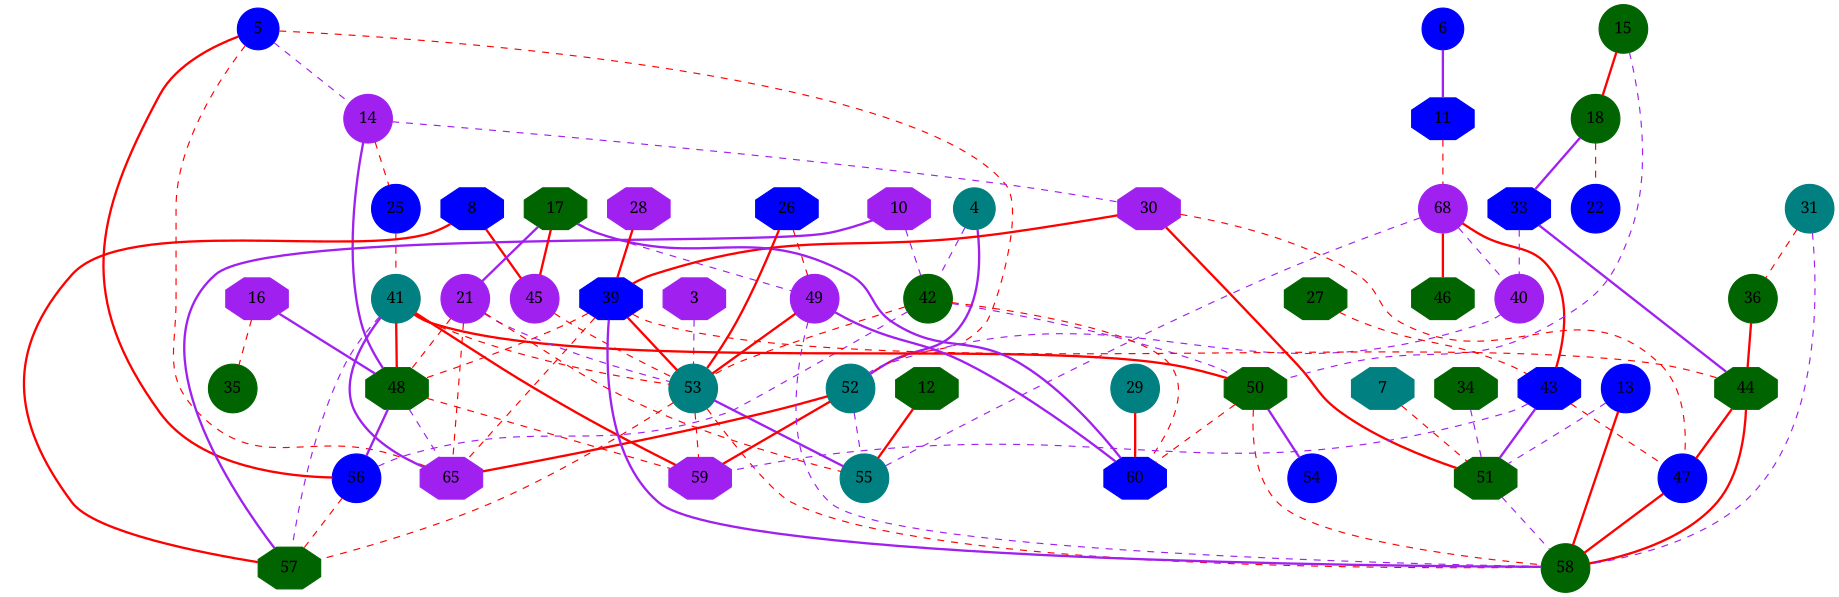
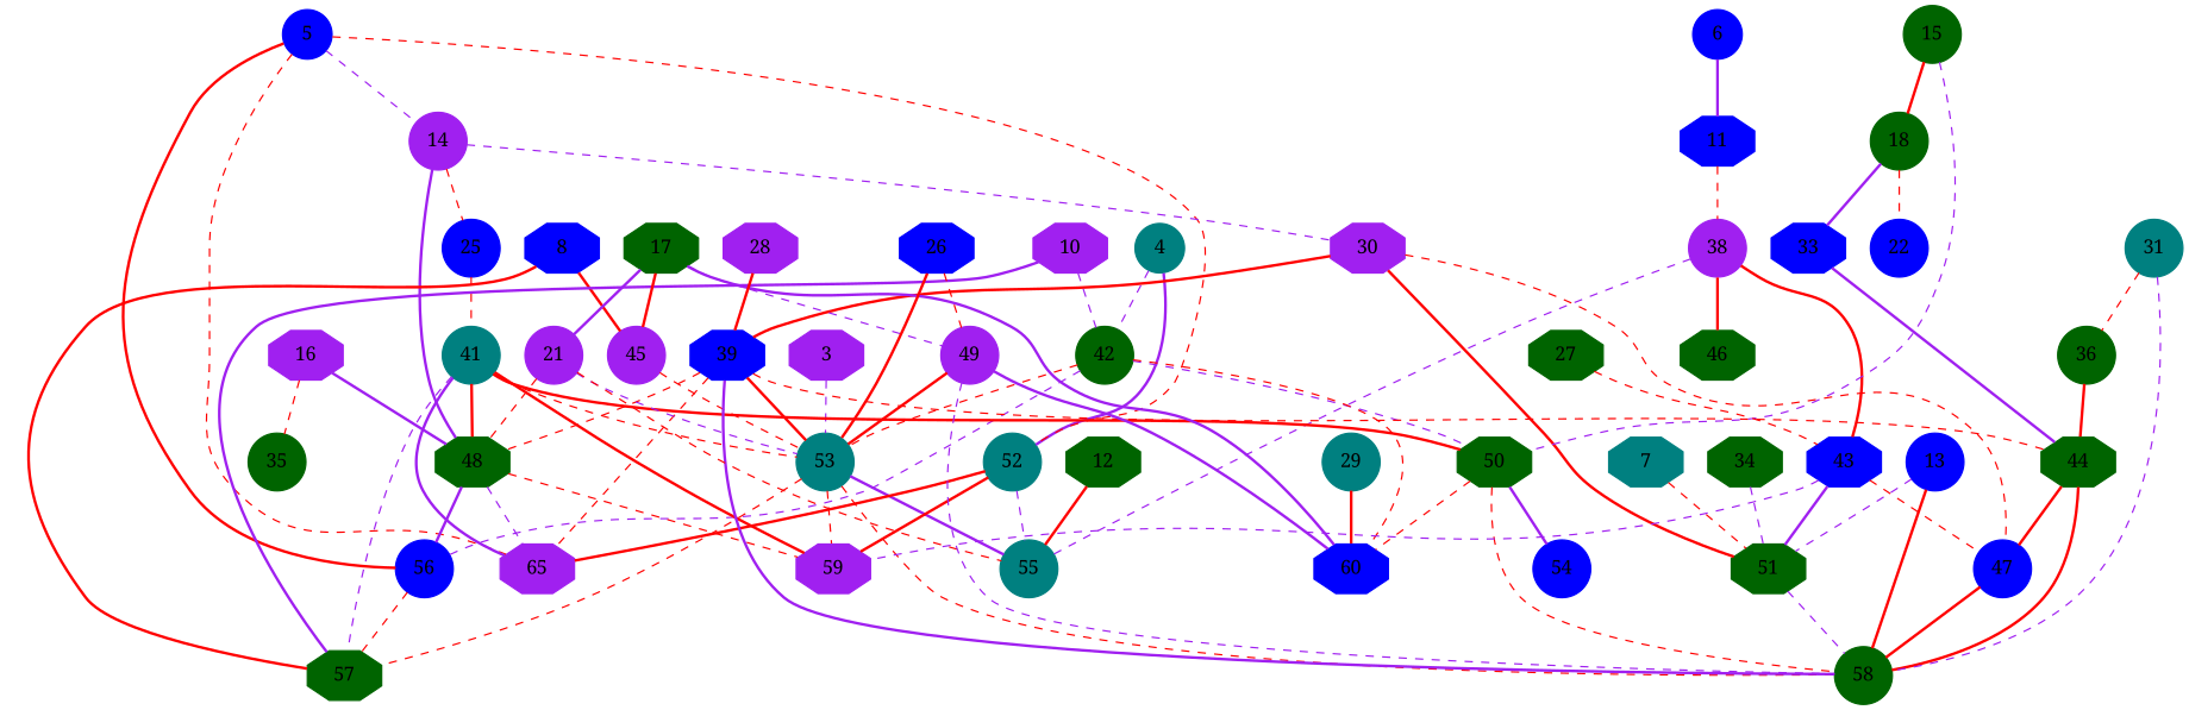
  graph {
    fontname="Noto Serif"
    node [color=darkgreen fontname="Noto Serif" shape=circle style=filled]
    edge [color=red fontname="Noto Serif" style=dashed weight=1.0]
    3 [color=purple shape=octagon]
    53 [color=teal]
    57 [shape=octagon]
    55 [color=teal]
    58
    59 [color=purple shape=octagon]
    4 [color=teal]
    42
    52 [color=teal]
    56 [color=blue]
    50 [shape=octagon]
    60 [color=blue shape=octagon]
    n13 [color=purple label=65 shape=octagon]
    5 [color=blue]
    14 [color=purple]
    25 [color=blue]
    30 [color=purple shape=octagon]
    48 [shape=octagon]
    6 [color=blue]
    11 [color=blue shape=octagon]
-   38 [color=purple label=68]
+   38 [color=purple]
    7 [color=teal shape=octagon]
    51 [shape=octagon]
    8 [color=blue shape=octagon]
    45 [color=purple]
    10 [color=purple shape=octagon]
    43 [color=blue shape=octagon]
-   40 [color=purple]
    46 [shape=octagon]
    12 [shape=octagon]
    13 [color=blue]
    41 [color=teal]
    39 [color=blue shape=octagon]
    47 [color=blue]
    15
    18
    22 [color=blue]
    33 [color=blue shape=octagon]
    54 [color=blue]
    16 [color=purple shape=octagon]
    35
    17 [shape=octagon]
    21 [color=purple]
    49 [color=purple]
    44 [shape=octagon]
    n46 [color=purple label=28 shape=octagon]
    26 [color=blue shape=octagon]
    27 [shape=octagon]
    29 [color=teal]
    31 [color=teal]
    36
    34 [shape=octagon]
    3 -- 53 [color=purple]
    53 -- 57
    53 -- 55 [color=purple style=bold]
    53 -- 58
    53 -- 59
    4 -- 42 [color=purple]
    4 -- 52 [color=purple style=bold]
    42 -- 53
    42 -- 56 [color=purple]
    42 -- 50 [color=purple]
    42 -- 60
    52 -- 55 [color=purple]
    52 -- 59 [style=bold weight=2.0]
    52 -- n13 [style=bold]
    56 -- 57
    50 -- 58
    50 -- 60
    50 -- 54 [color=purple style=bold]
    5 -- 52
    5 -- 56 [style=bold]
    5 -- n13
    5 -- 14 [color=purple]
    14 -- 25
    14 -- 30 [color=purple]
    14 -- 48 [color=purple style=bold]
    25 -- 41
    30 -- 51 [style=bold]
    30 -- 39 [style=bold]
    30 -- 47
    48 -- 59
    48 -- 56 [color=purple style=bold]
    48 -- n13 [color=purple]
    6 -- 11 [color=purple style=bold]
    11 -- 38
    38 -- 55 [color=purple]
    38 -- 43 [style=bold]
-   38 -- 40 [color=purple]
    38 -- 46 [style=bold]
    7 -- 51
    51 -- 58 [color=purple]
    8 -- 57 [style=bold]
    8 -- 45 [style=bold]
    45 -- 53
    10 -- 57 [color=purple style=bold]
    10 -- 42 [color=purple]
    43 -- 59 [color=purple]
    43 -- 51 [color=purple style=bold]
    43 -- 47
-   40 -- 52 [color=purple]
    12 -- 55 [style=bold]
    13 -- 58 [style=bold]
    13 -- 51 [color=purple]
    41 -- 53
    41 -- 57 [color=purple]
    41 -- 59 [style=bold]
    41 -- 50 [style=bold]
    41 -- n13 [color=purple style=bold]
    41 -- 48 [style=bold]
    39 -- 53 [style=bold]
    39 -- 58 [color=purple style=bold]
    39 -- n13
    39 -- 48 [weight=2.0]
    39 -- 44
    47 -- 58 [style=bold]
    15 -- 50 [color=purple]
    15 -- 18 [style=bold]
    18 -- 22
    18 -- 33 [color=purple style=bold]
-   33 -- 40 [color=purple]
    33 -- 44 [color=purple style=bold]
    16 -- 48 [color=purple style=bold]
    16 -- 35
    17 -- 60 [color=purple style=bold]
    17 -- 45 [style=bold]
    17 -- 21 [color=purple style=bold]
    17 -- 49 [color=purple]
    21 -- 53 [color=purple]
    21 -- 55
-   21 -- n13
    21 -- 48
    49 -- 53 [style=bold weight=2.0]
    49 -- 58 [color=purple]
    49 -- 60 [color=purple style=bold]
    44 -- 58 [style=bold]
    44 -- 47 [style=bold]
    n46 -- 39 [style=bold]
    26 -- 53 [style=bold]
    26 -- 49
    27 -- 43
    29 -- 60 [style=bold]
    31 -- 58 [color=purple weight=2.0]
    31 -- 36
    36 -- 44 [style=bold]
    34 -- 51 [color=purple]
  }
